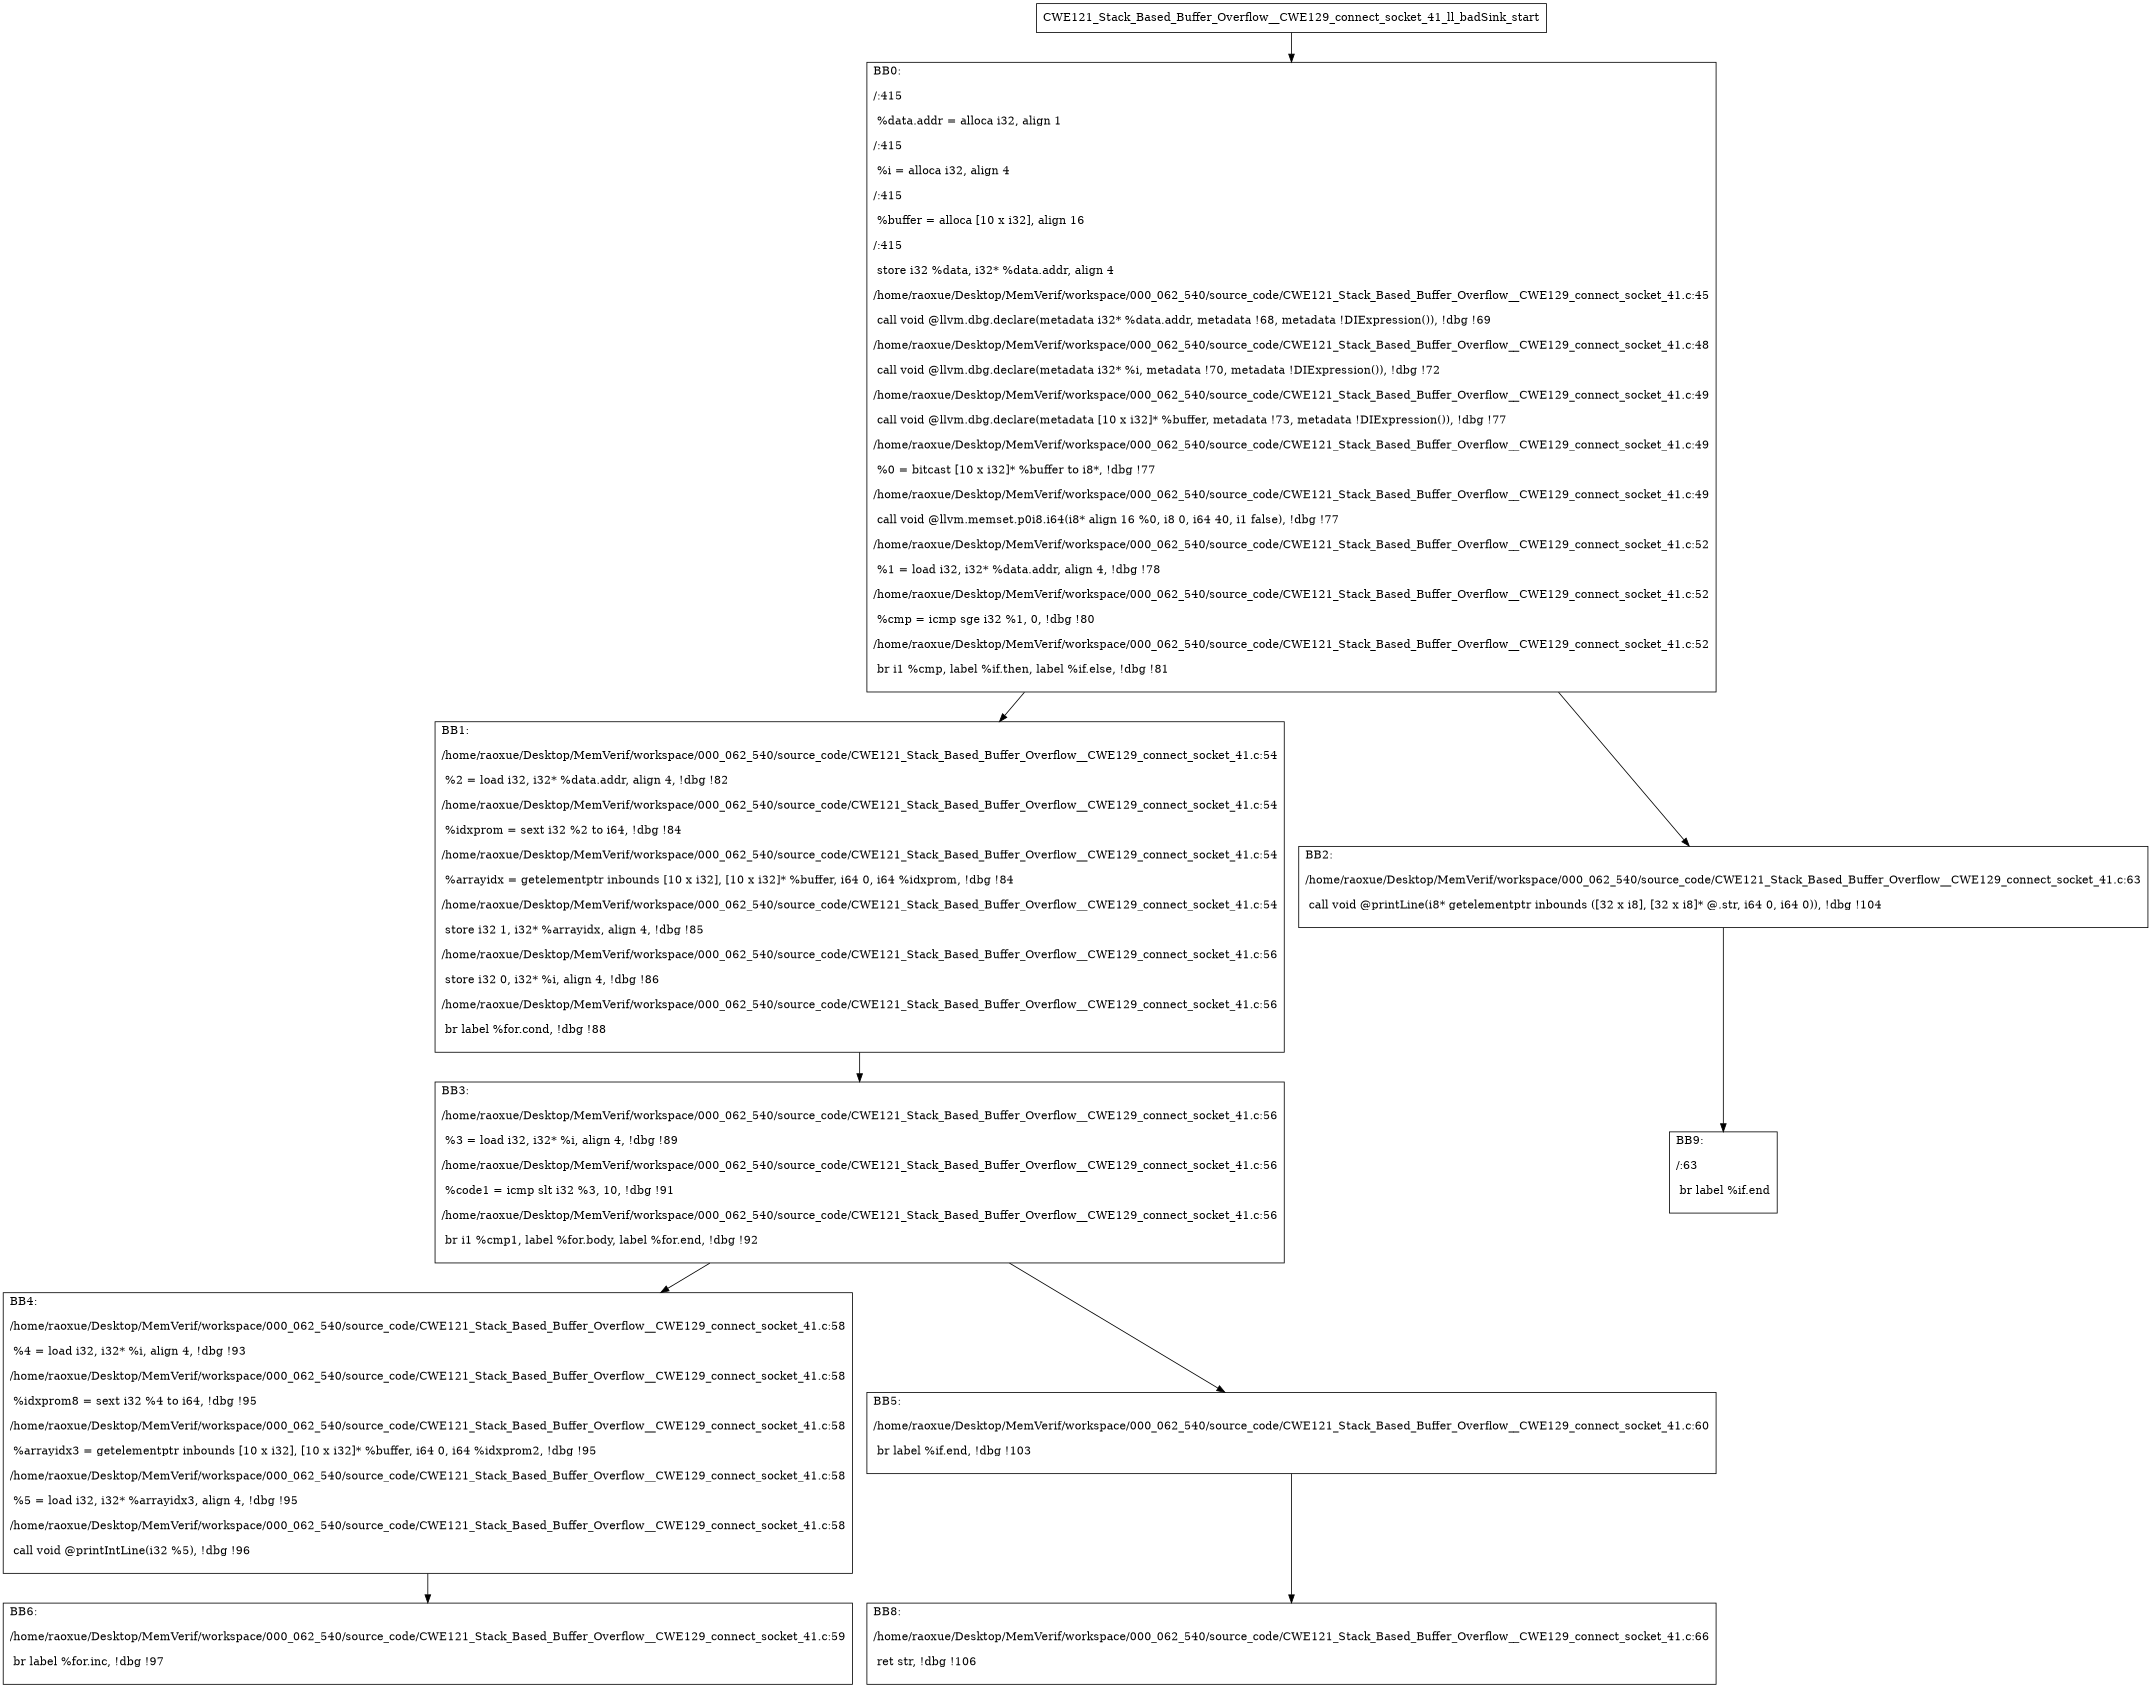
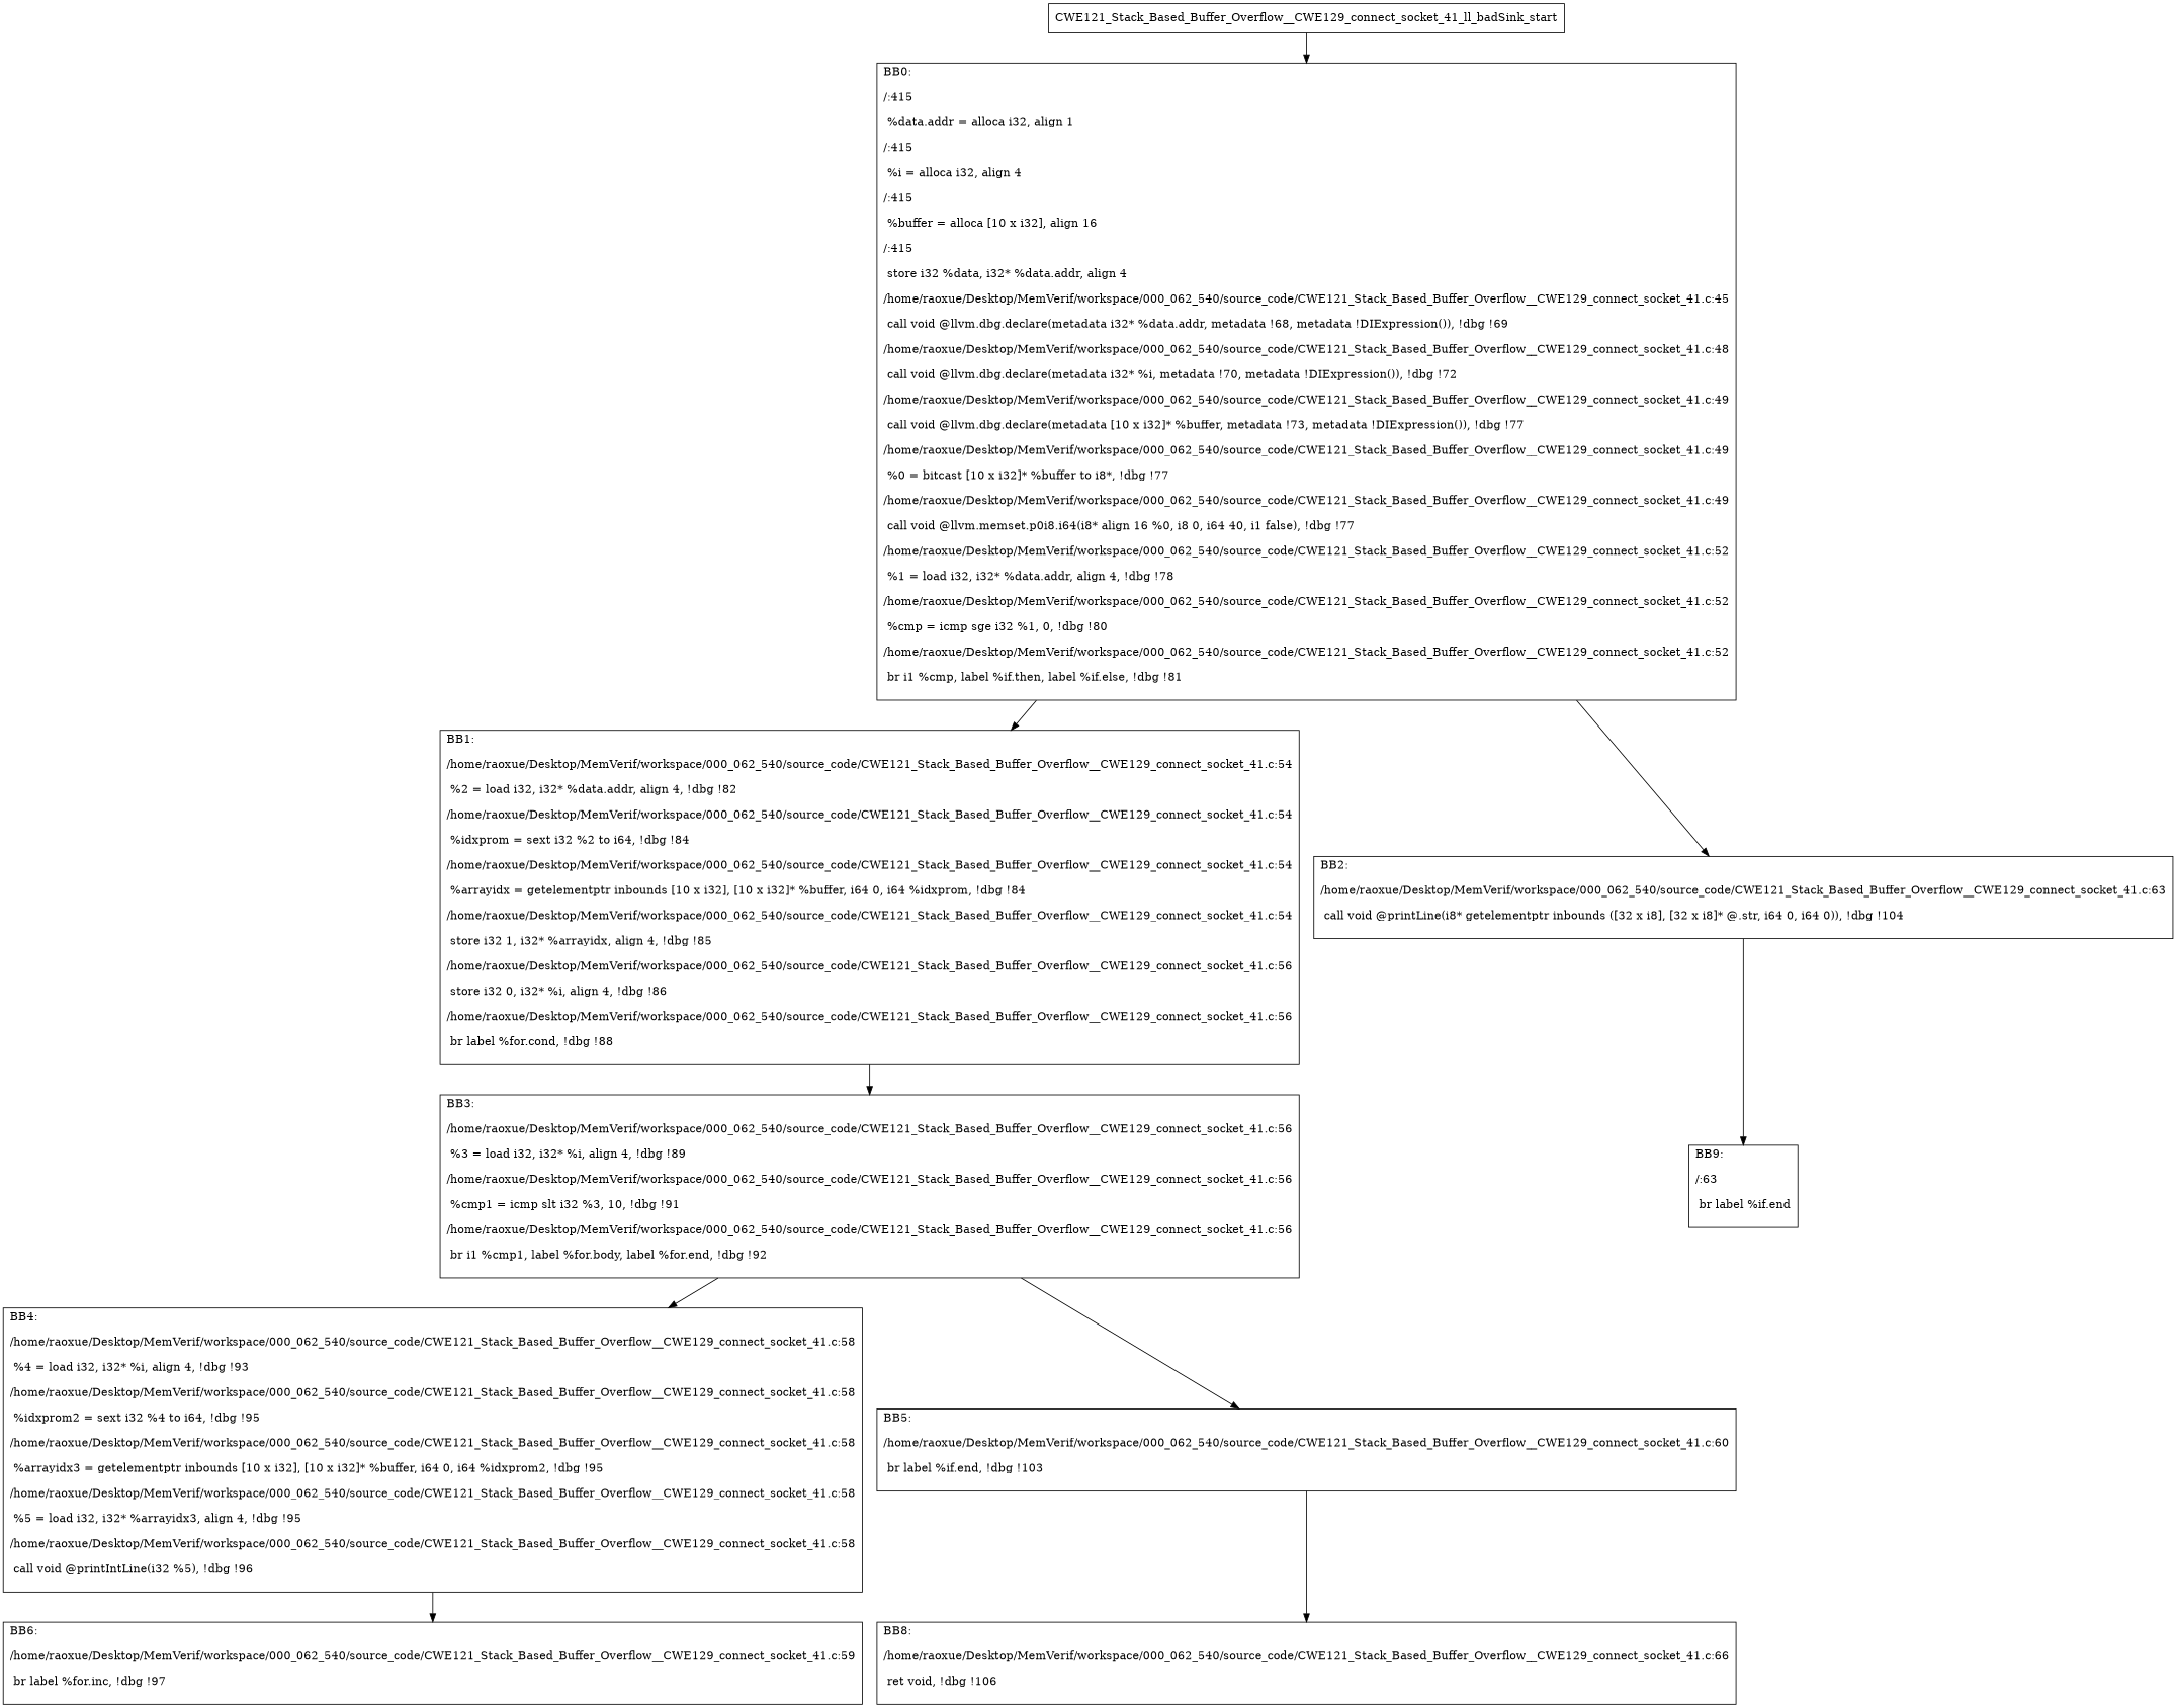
  digraph {
    fontname="DejaVu Serif"
    node [fontname="DejaVu Serif" shape=record]
    edge [fontname="DejaVu Serif"]
    n1 [label="{CWE121_Stack_Based_Buffer_Overflow__CWE129_connect_socket_41_ll_badSink_start}"]
    n2 [label="{BB0:\l\l/:415\l\n  %data.addr = alloca i32, align 1\l\n/:415\l\n  %i = alloca i32, align 4\l\n/:415\l\n  %buffer = alloca [10 x i32], align 16\l\n/:415\l\n  store i32 %data, i32* %data.addr, align 4\l\n/home/raoxue/Desktop/MemVerif/workspace/000_062_540/source_code/CWE121_Stack_Based_Buffer_Overflow__CWE129_connect_socket_41.c:45\l\n  call void @llvm.dbg.declare(metadata i32* %data.addr, metadata !68, metadata !DIExpression()), !dbg !69\l\n/home/raoxue/Desktop/MemVerif/workspace/000_062_540/source_code/CWE121_Stack_Based_Buffer_Overflow__CWE129_connect_socket_41.c:48\l\n  call void @llvm.dbg.declare(metadata i32* %i, metadata !70, metadata !DIExpression()), !dbg !72\l\n/home/raoxue/Desktop/MemVerif/workspace/000_062_540/source_code/CWE121_Stack_Based_Buffer_Overflow__CWE129_connect_socket_41.c:49\l\n  call void @llvm.dbg.declare(metadata [10 x i32]* %buffer, metadata !73, metadata !DIExpression()), !dbg !77\l\n/home/raoxue/Desktop/MemVerif/workspace/000_062_540/source_code/CWE121_Stack_Based_Buffer_Overflow__CWE129_connect_socket_41.c:49\l\n  %0 = bitcast [10 x i32]* %buffer to i8*, !dbg !77\l\n/home/raoxue/Desktop/MemVerif/workspace/000_062_540/source_code/CWE121_Stack_Based_Buffer_Overflow__CWE129_connect_socket_41.c:49\l\n  call void @llvm.memset.p0i8.i64(i8* align 16 %0, i8 0, i64 40, i1 false), !dbg !77\l\n/home/raoxue/Desktop/MemVerif/workspace/000_062_540/source_code/CWE121_Stack_Based_Buffer_Overflow__CWE129_connect_socket_41.c:52\l\n  %1 = load i32, i32* %data.addr, align 4, !dbg !78\l\n/home/raoxue/Desktop/MemVerif/workspace/000_062_540/source_code/CWE121_Stack_Based_Buffer_Overflow__CWE129_connect_socket_41.c:52\l\n  %cmp = icmp sge i32 %1, 0, !dbg !80\l\n/home/raoxue/Desktop/MemVerif/workspace/000_062_540/source_code/CWE121_Stack_Based_Buffer_Overflow__CWE129_connect_socket_41.c:52\l\n  br i1 %cmp, label %if.then, label %if.else, !dbg !81\l\n}"]
    n3 [label="{BB1:\l\l/home/raoxue/Desktop/MemVerif/workspace/000_062_540/source_code/CWE121_Stack_Based_Buffer_Overflow__CWE129_connect_socket_41.c:54\l\n  %2 = load i32, i32* %data.addr, align 4, !dbg !82\l\n/home/raoxue/Desktop/MemVerif/workspace/000_062_540/source_code/CWE121_Stack_Based_Buffer_Overflow__CWE129_connect_socket_41.c:54\l\n  %idxprom = sext i32 %2 to i64, !dbg !84\l\n/home/raoxue/Desktop/MemVerif/workspace/000_062_540/source_code/CWE121_Stack_Based_Buffer_Overflow__CWE129_connect_socket_41.c:54\l\n  %arrayidx = getelementptr inbounds [10 x i32], [10 x i32]* %buffer, i64 0, i64 %idxprom, !dbg !84\l\n/home/raoxue/Desktop/MemVerif/workspace/000_062_540/source_code/CWE121_Stack_Based_Buffer_Overflow__CWE129_connect_socket_41.c:54\l\n  store i32 1, i32* %arrayidx, align 4, !dbg !85\l\n/home/raoxue/Desktop/MemVerif/workspace/000_062_540/source_code/CWE121_Stack_Based_Buffer_Overflow__CWE129_connect_socket_41.c:56\l\n  store i32 0, i32* %i, align 4, !dbg !86\l\n/home/raoxue/Desktop/MemVerif/workspace/000_062_540/source_code/CWE121_Stack_Based_Buffer_Overflow__CWE129_connect_socket_41.c:56\l\n  br label %for.cond, !dbg !88\l\n}"]
    n4 [label="{BB2:\l\l/home/raoxue/Desktop/MemVerif/workspace/000_062_540/source_code/CWE121_Stack_Based_Buffer_Overflow__CWE129_connect_socket_41.c:63\l\n  call void @printLine(i8* getelementptr inbounds ([32 x i8], [32 x i8]* @.str, i64 0, i64 0)), !dbg !104\l\n}"]
-   n5 [label="{BB3:\l\l/home/raoxue/Desktop/MemVerif/workspace/000_062_540/source_code/CWE121_Stack_Based_Buffer_Overflow__CWE129_connect_socket_41.c:56\l\n  %3 = load i32, i32* %i, align 4, !dbg !89\l\n/home/raoxue/Desktop/MemVerif/workspace/000_062_540/source_code/CWE121_Stack_Based_Buffer_Overflow__CWE129_connect_socket_41.c:56\l\n  %code1 = icmp slt i32 %3, 10, !dbg !91\l\n/home/raoxue/Desktop/MemVerif/workspace/000_062_540/source_code/CWE121_Stack_Based_Buffer_Overflow__CWE129_connect_socket_41.c:56\l\n  br i1 %cmp1, label %for.body, label %for.end, !dbg !92\l\n}"]
+   n5 [label="{BB3:\l\l/home/raoxue/Desktop/MemVerif/workspace/000_062_540/source_code/CWE121_Stack_Based_Buffer_Overflow__CWE129_connect_socket_41.c:56\l\n  %3 = load i32, i32* %i, align 4, !dbg !89\l\n/home/raoxue/Desktop/MemVerif/workspace/000_062_540/source_code/CWE121_Stack_Based_Buffer_Overflow__CWE129_connect_socket_41.c:56\l\n  %cmp1 = icmp slt i32 %3, 10, !dbg !91\l\n/home/raoxue/Desktop/MemVerif/workspace/000_062_540/source_code/CWE121_Stack_Based_Buffer_Overflow__CWE129_connect_socket_41.c:56\l\n  br i1 %cmp1, label %for.body, label %for.end, !dbg !92\l\n}"]
    n6 [label="{BB9:\l\l/:63\l\n  br label %if.end\l\n}"]
-   n7 [label="{BB4:\l\l/home/raoxue/Desktop/MemVerif/workspace/000_062_540/source_code/CWE121_Stack_Based_Buffer_Overflow__CWE129_connect_socket_41.c:58\l\n  %4 = load i32, i32* %i, align 4, !dbg !93\l\n/home/raoxue/Desktop/MemVerif/workspace/000_062_540/source_code/CWE121_Stack_Based_Buffer_Overflow__CWE129_connect_socket_41.c:58\l\n  %idxprom8 = sext i32 %4 to i64, !dbg !95\l\n/home/raoxue/Desktop/MemVerif/workspace/000_062_540/source_code/CWE121_Stack_Based_Buffer_Overflow__CWE129_connect_socket_41.c:58\l\n  %arrayidx3 = getelementptr inbounds [10 x i32], [10 x i32]* %buffer, i64 0, i64 %idxprom2, !dbg !95\l\n/home/raoxue/Desktop/MemVerif/workspace/000_062_540/source_code/CWE121_Stack_Based_Buffer_Overflow__CWE129_connect_socket_41.c:58\l\n  %5 = load i32, i32* %arrayidx3, align 4, !dbg !95\l\n/home/raoxue/Desktop/MemVerif/workspace/000_062_540/source_code/CWE121_Stack_Based_Buffer_Overflow__CWE129_connect_socket_41.c:58\l\n  call void @printIntLine(i32 %5), !dbg !96\l\n}"]
+   n7 [label="{BB4:\l\l/home/raoxue/Desktop/MemVerif/workspace/000_062_540/source_code/CWE121_Stack_Based_Buffer_Overflow__CWE129_connect_socket_41.c:58\l\n  %4 = load i32, i32* %i, align 4, !dbg !93\l\n/home/raoxue/Desktop/MemVerif/workspace/000_062_540/source_code/CWE121_Stack_Based_Buffer_Overflow__CWE129_connect_socket_41.c:58\l\n  %idxprom2 = sext i32 %4 to i64, !dbg !95\l\n/home/raoxue/Desktop/MemVerif/workspace/000_062_540/source_code/CWE121_Stack_Based_Buffer_Overflow__CWE129_connect_socket_41.c:58\l\n  %arrayidx3 = getelementptr inbounds [10 x i32], [10 x i32]* %buffer, i64 0, i64 %idxprom2, !dbg !95\l\n/home/raoxue/Desktop/MemVerif/workspace/000_062_540/source_code/CWE121_Stack_Based_Buffer_Overflow__CWE129_connect_socket_41.c:58\l\n  %5 = load i32, i32* %arrayidx3, align 4, !dbg !95\l\n/home/raoxue/Desktop/MemVerif/workspace/000_062_540/source_code/CWE121_Stack_Based_Buffer_Overflow__CWE129_connect_socket_41.c:58\l\n  call void @printIntLine(i32 %5), !dbg !96\l\n}"]
    n8 [label="{BB5:\l\l/home/raoxue/Desktop/MemVerif/workspace/000_062_540/source_code/CWE121_Stack_Based_Buffer_Overflow__CWE129_connect_socket_41.c:60\l\n  br label %if.end, !dbg !103\l\n}"]
    n9 [label="{BB6:\l\l/home/raoxue/Desktop/MemVerif/workspace/000_062_540/source_code/CWE121_Stack_Based_Buffer_Overflow__CWE129_connect_socket_41.c:59\l\n  br label %for.inc, !dbg !97\l\n}"]
-   n10 [label="{BB8:\l\l/home/raoxue/Desktop/MemVerif/workspace/000_062_540/source_code/CWE121_Stack_Based_Buffer_Overflow__CWE129_connect_socket_41.c:66\l\n  ret str, !dbg !106\l\n}"]
+   n10 [label="{BB8:\l\l/home/raoxue/Desktop/MemVerif/workspace/000_062_540/source_code/CWE121_Stack_Based_Buffer_Overflow__CWE129_connect_socket_41.c:66\l\n  ret void, !dbg !106\l\n}"]
    n1 -> n2
    n2 -> n3
    n2 -> n4
    n3 -> n5
    n4 -> n6
    n5 -> n7
    n5 -> n8
    n7 -> n9
    n8 -> n10
  }
